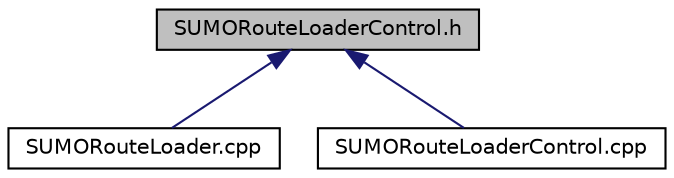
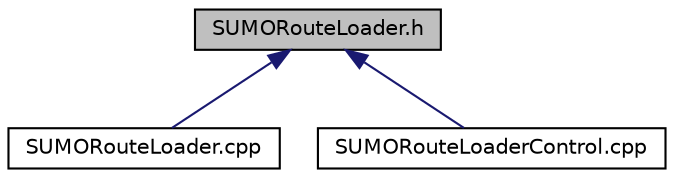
  digraph {
    node [color=black fillcolor=white fontname=Helvetica fontsize=10 shape=record style=filled]
    edge [color=midnightblue dir=back fontname=Helvetica fontsize=10 labelfontname=Helvetica labelfontsize=10 style=solid]
-   n1 [fillcolor=grey75 fontcolor=black height=0.2 label="SUMORouteLoaderControl.h" width=0.4]
+   n1 [fillcolor=grey75 fontcolor=black height=0.2 label="SUMORouteLoader.h" width=0.4]
    n2 [height=0.2 label="SUMORouteLoader.cpp" width=0.4]
    n3 [height=0.2 label="SUMORouteLoaderControl.cpp" width=0.4]
    n1 -> n2
    n1 -> n3
  }
